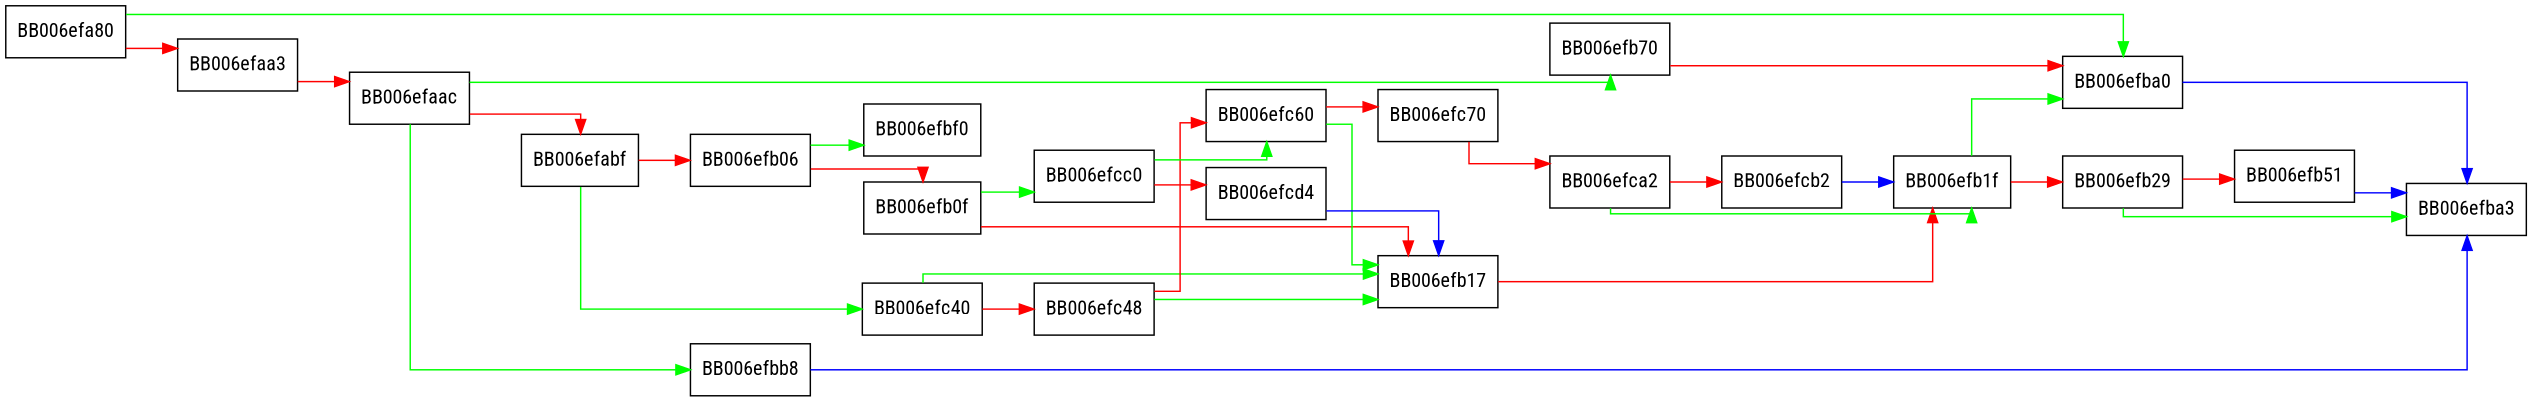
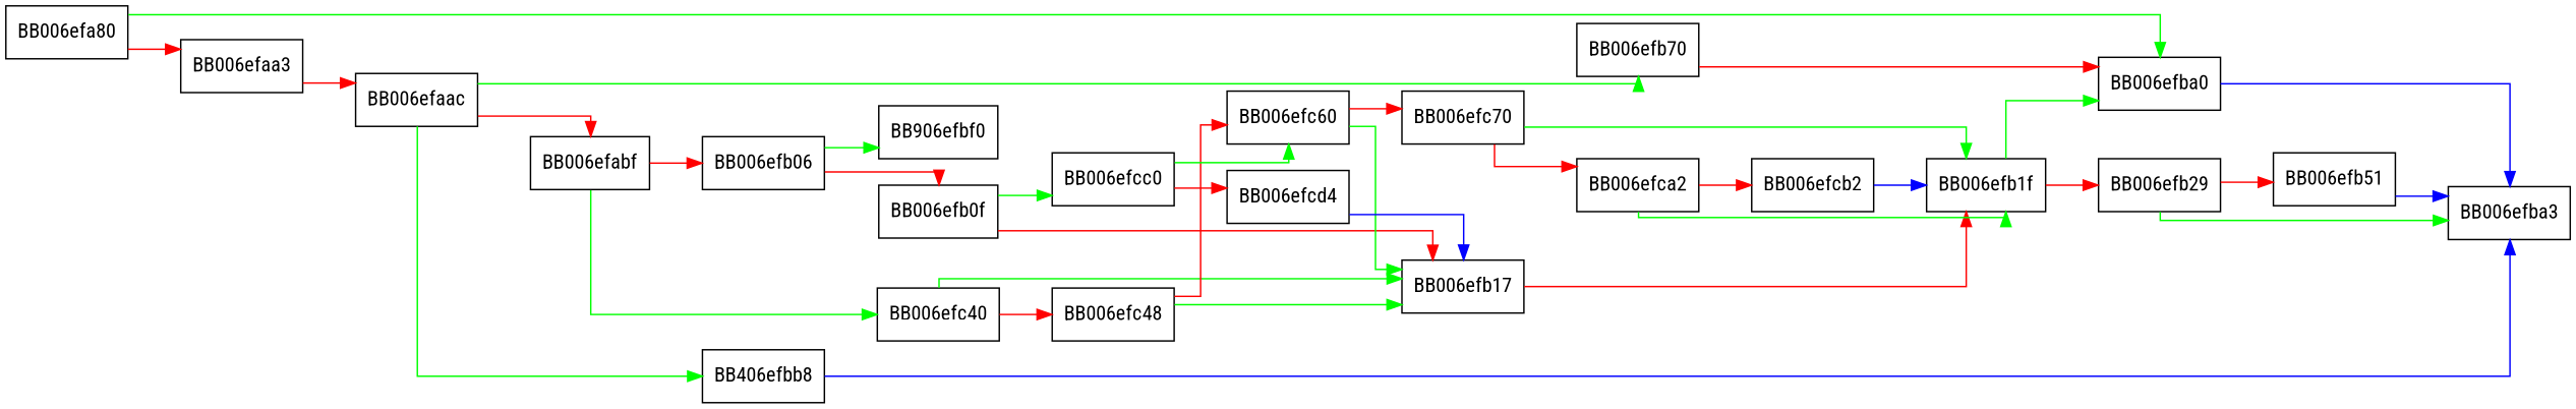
  digraph {
    fontname="Roboto Condensed"
    rankdir=LR
    splines=ortho
    node [fontname="Roboto Condensed" shape=box]
    edge [color=red fontname="Roboto Condensed"]
    BB006efa80
    BB006efba0
    BB006efaa3
    BB006efba3
    BB006efaac
    BB006efb70
-   BB006efbb8
+   BB006efbb8 [label=BB406efbb8]
    BB006efabf
    BB006efc40
    BB006efb06
    BB006efb17
    BB006efc48
-   BB006efbf0
+   BB006efbf0 [label=BB906efbf0]
    BB006efb0f
    BB006efb1f
    BB006efc60
    BB006efcc0
    BB006efcd4
    BB006efc70
    BB006efb29
    BB006efb51
    BB006efca2
    BB006efcb2
    BB006efa80 -> BB006efba0 [color=green]
    BB006efa80 -> BB006efaa3
    BB006efba0 -> BB006efba3 [color=blue]
    BB006efaa3 -> BB006efaac
    BB006efaac -> BB006efb70 [color=green]
    BB006efaac -> BB006efbb8 [color=green]
    BB006efaac -> BB006efabf
    BB006efb70 -> BB006efba0
    BB006efbb8 -> BB006efba3 [color=blue]
    BB006efabf -> BB006efc40 [color=green]
    BB006efabf -> BB006efb06
    BB006efc40 -> BB006efb17 [color=green]
    BB006efc40 -> BB006efc48
    BB006efb06 -> BB006efbf0 [color=green]
    BB006efb06 -> BB006efb0f
    BB006efb17 -> BB006efb1f
    BB006efc48 -> BB006efb17 [color=green]
    BB006efc48 -> BB006efc60
    BB006efb0f -> BB006efb17
    BB006efb0f -> BB006efcc0 [color=green]
    BB006efb1f -> BB006efba0 [color=green]
    BB006efb1f -> BB006efb29
    BB006efc60 -> BB006efb17 [color=green]
    BB006efc60 -> BB006efc70
    BB006efcc0 -> BB006efc60 [color=green]
    BB006efcc0 -> BB006efcd4
    BB006efcd4 -> BB006efb17 [color=blue]
+   BB006efc70 -> BB006efb1f [color=green]
    BB006efc70 -> BB006efca2
    BB006efb29 -> BB006efba3 [color=green]
    BB006efb29 -> BB006efb51
    BB006efb51 -> BB006efba3 [color=blue]
    BB006efca2 -> BB006efb1f [color=green]
    BB006efca2 -> BB006efcb2
    BB006efcb2 -> BB006efb1f [color=blue]
  }
